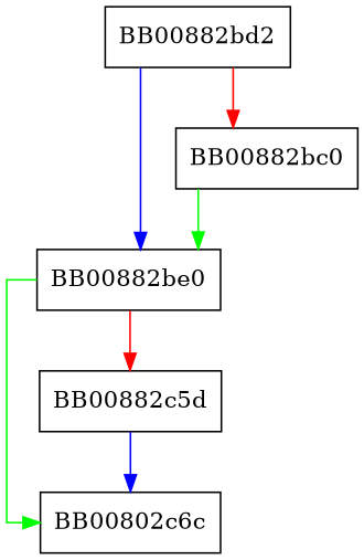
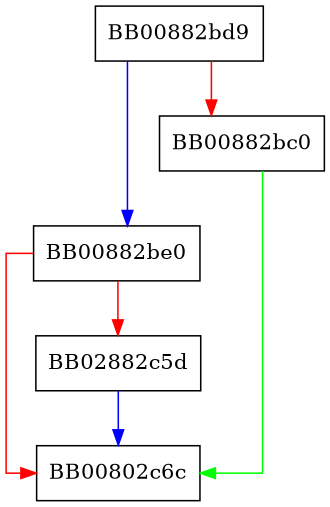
  digraph {
    splines=ortho
    node [shape=box]
    edge [color=green]
    BB00882bc0
    BB00882be0
    n3 [label=BB00802c6c]
-   BB00882c5d
-   BB00882bd9 [label=BB00882bd2]
-   BB00882bc0 -> BB00882be0
-   BB00882be0 -> n3
+   BB00882c5d [label=BB02882c5d]
+   BB00882bd9
+   BB00882bc0 -> n3
+   BB00882be0 -> n3 [color=red]
    BB00882be0 -> BB00882c5d [color=red]
    BB00882c5d -> n3 [color=blue]
    BB00882bd9 -> BB00882bc0 [color=red]
    BB00882bd9 -> BB00882be0 [color=blue]
  }
